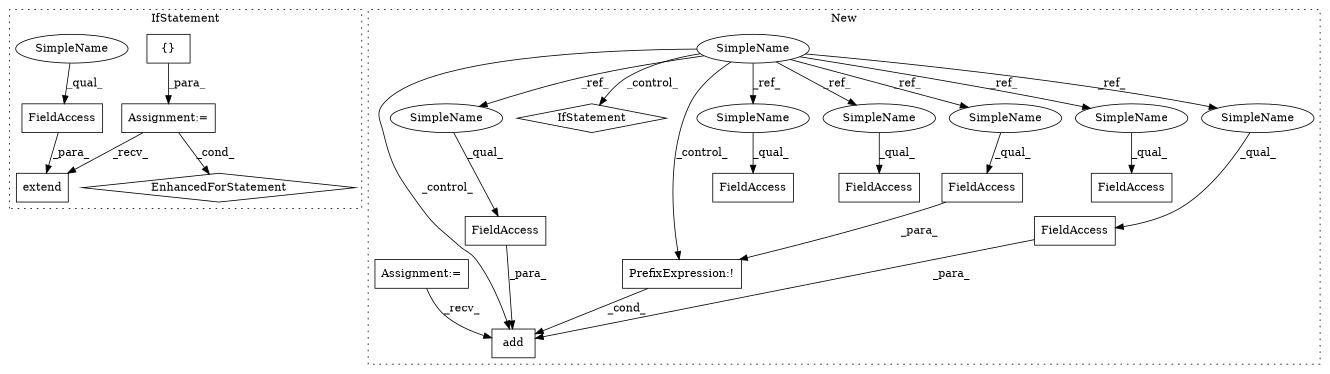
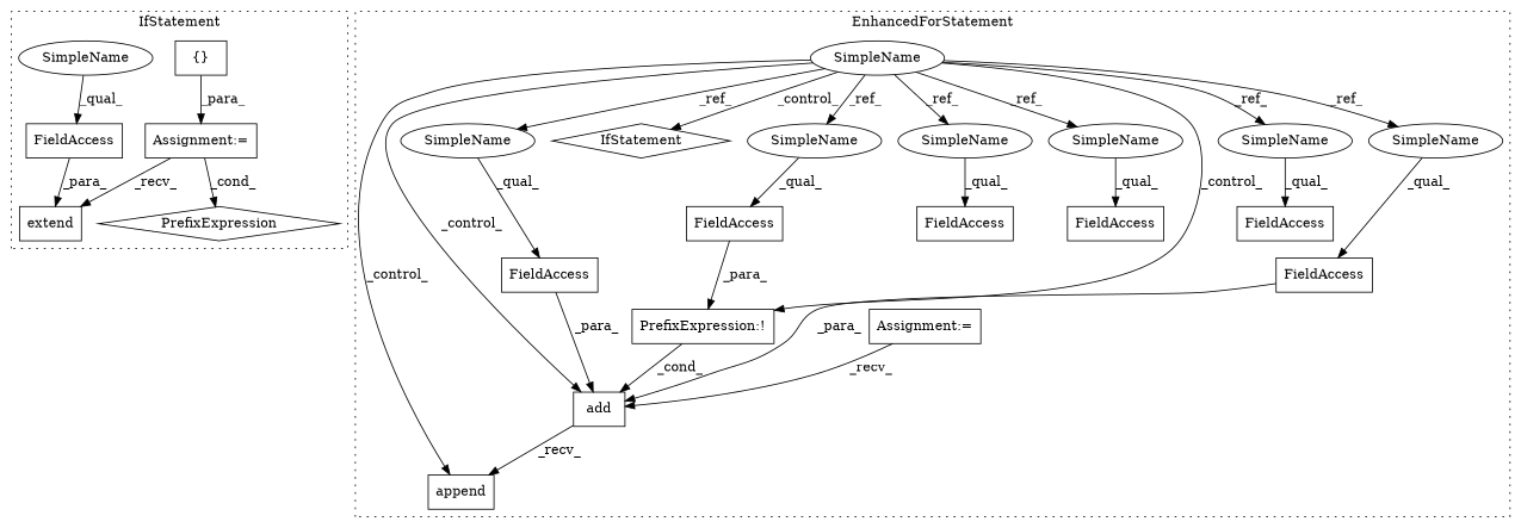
  digraph {
    node [a=42 l=2 s=1882 shape=box]
    n1 [a=32 l="7,1" label=extend s="2016,2033"]
    n2 [a=7 l=1 label="Assignment:=" s=1872]
    n3 [a=4 label="{}"]
-   n4 [a=70 l="65,2" label=EnhancedForStatement s="2241,2357" shape=diamond]
+   n4 [a=70 l="65,2" label=PrefixExpression s="2241,2357" shape=diamond]
    n5 [a=22 l=10 label=FieldAccess s=2023]
    n6 [label=SimpleName s=2023 shape=ellipse]
    n7 [a=32 l="4,1" label=add s="2179,2207"]
    n8 [label=SimpleName s=1673 shape=ellipse]
+   n9 [a=32 l="7,1" label=append s="2209,2223"]
    n10 [a=38 l=1 label="PrefixExpression:!"]
    n11 [a=22 l=14 label=FieldAccess s=2131]
    n12 [a=22 l=8 label=FieldAccess s=1883]
    n13 [a=22 l=14 label=FieldAccess s=2193]
    n14 [a=22 l=9 label=FieldAccess s=1790]
    n15 [a=22 l=14 label=FieldAccess s=2033]
    n16 [a=22 l=9 label=FieldAccess s=2183]
    n17 [a=25 l="4,2" label=IfStatement s="1878,1891" shape=diamond]
    n18 [a=7 l=1 label="Assignment:=" s=1570]
    n19 [label=SimpleName s=2183 shape=ellipse]
    n20 [label=SimpleName s=2131 shape=ellipse]
    n21 [label=SimpleName s=2033 shape=ellipse]
    n22 [label=SimpleName s=2193 shape=ellipse]
    n23 [label=SimpleName s=1790 shape=ellipse]
    n24 [label=SimpleName s=1883 shape=ellipse]
    subgraph cluster_1 {
      label=IfStatement
      style=dotted
      n1
      n2
      n3
      n4
      n5
      n6
    }
    subgraph cluster_2 {
-     label=New
+     label=EnhancedForStatement
      style=dotted
      n7
      n8
+     n9
      n10
      n11
      n12
      n13
      n14
      n15
      n16
      n17
      n18
      n19
      n20
      n21
      n22
      n23
      n24
    }
    n2 -> n1 [label=_recv_]
    n2 -> n4 [label=_cond_]
    n3 -> n2 [label=_para_]
    n5 -> n1 [label=_para_]
    n6 -> n5 [label=_qual_]
+   n7 -> n9 [label=_recv_]
    n8 -> n7 [label=_control_]
+   n8 -> n9 [label=_control_]
    n8 -> n10 [label=_control_]
    n8 -> n17 [label=_control_]
    n8 -> n19 [label=_ref_]
    n8 -> n20 [label=_ref_]
    n8 -> n21 [label=_ref_]
    n8 -> n22 [label=_ref_]
    n8 -> n23 [label=_ref_]
    n8 -> n24 [label=_ref_]
    n10 -> n7 [label=_cond_]
    n12 -> n10 [label=_para_]
    n13 -> n7 [label=_para_]
    n16 -> n7 [label=_para_]
    n18 -> n7 [label=_recv_]
    n19 -> n16 [label=_qual_]
    n20 -> n11 [label=_qual_]
    n21 -> n15 [label=_qual_]
    n22 -> n13 [label=_qual_]
    n23 -> n14 [label=_qual_]
    n24 -> n12 [label=_qual_]
  }
